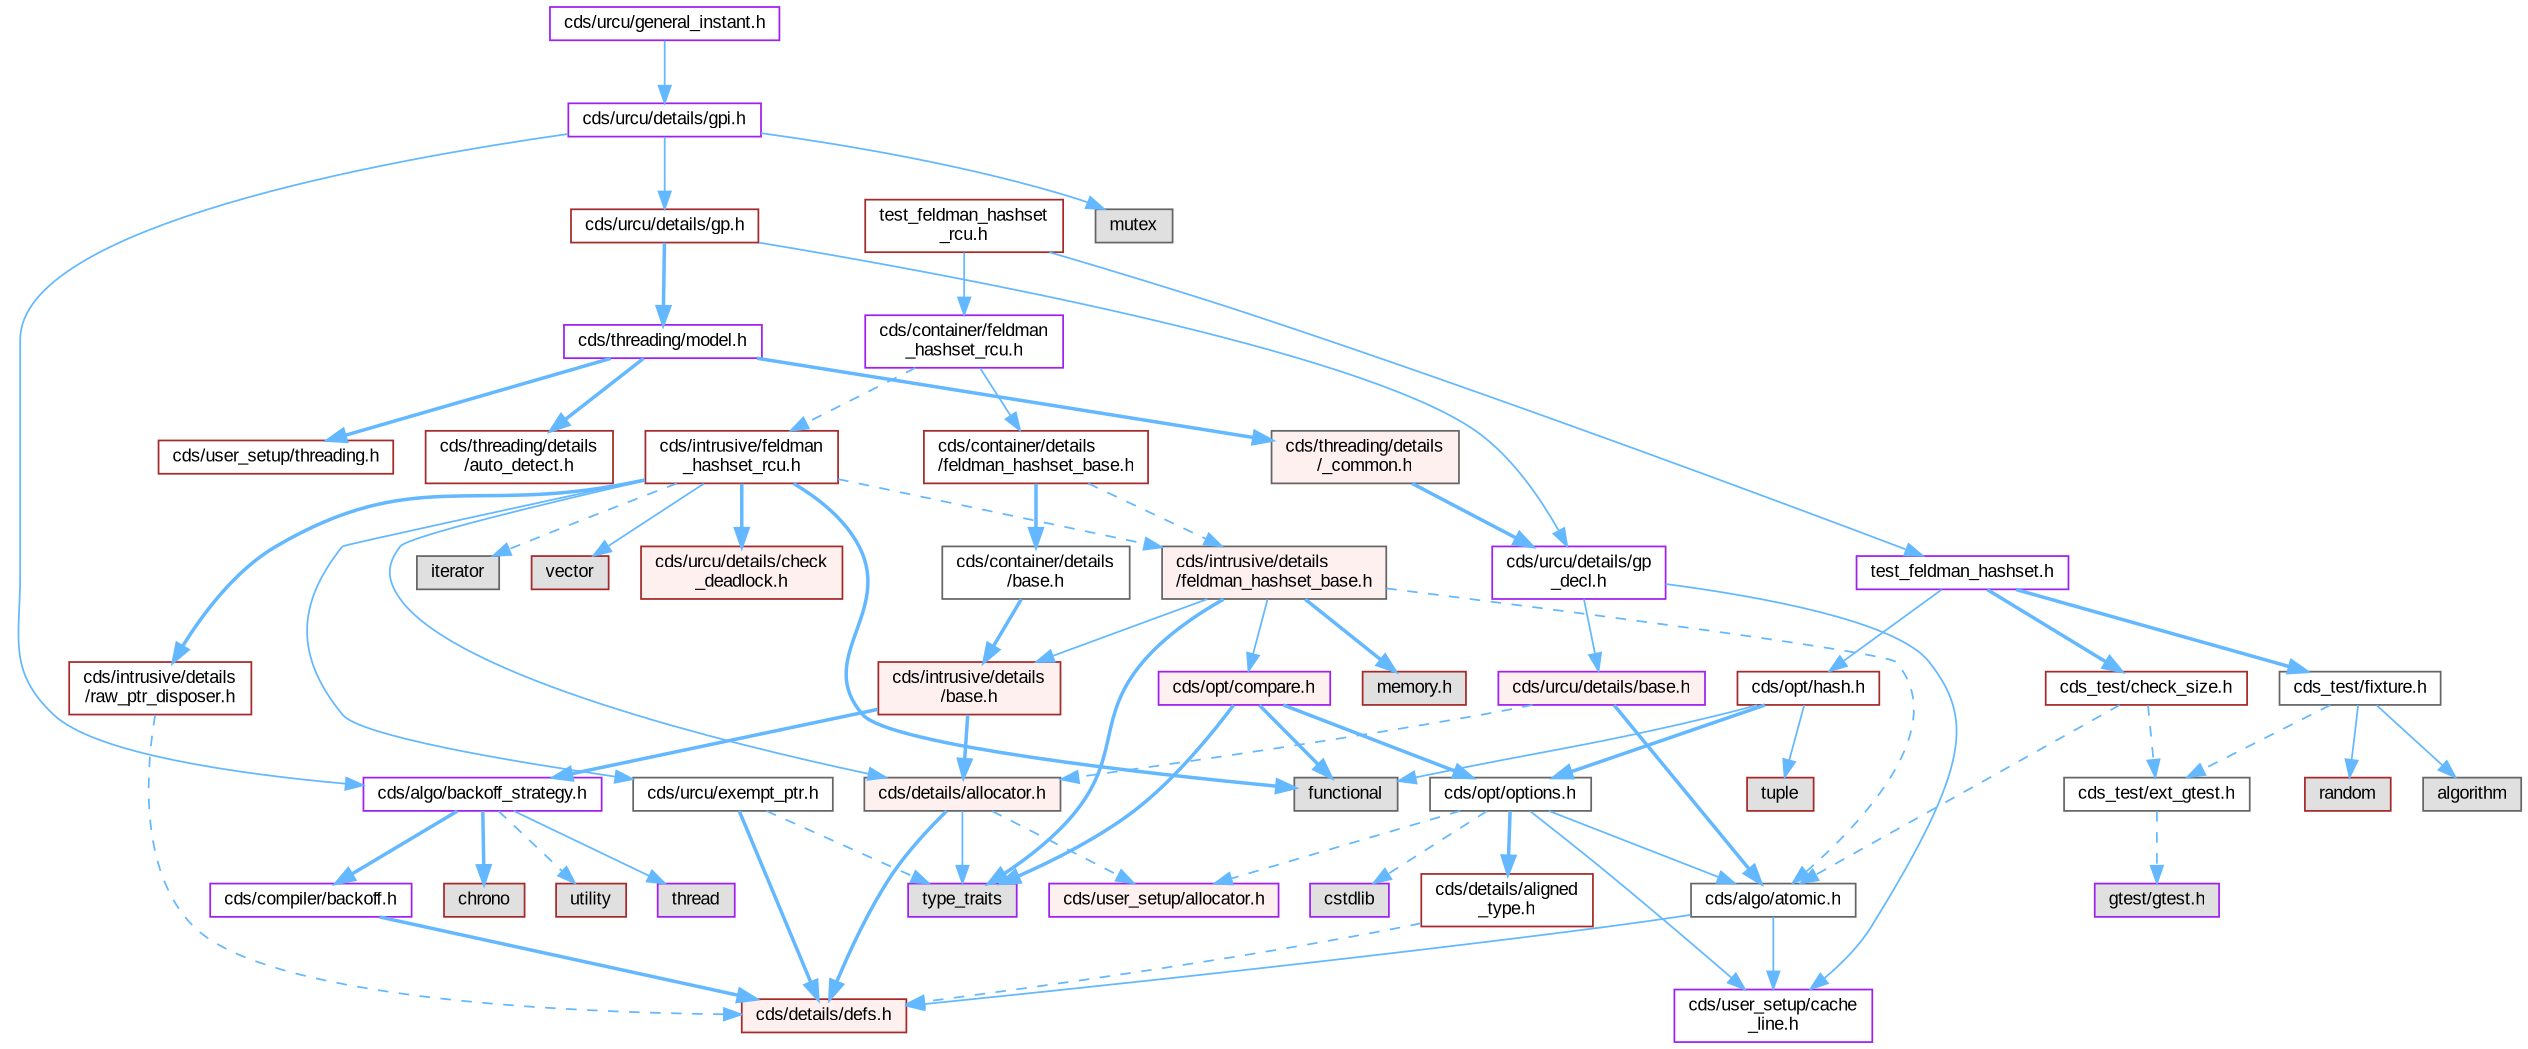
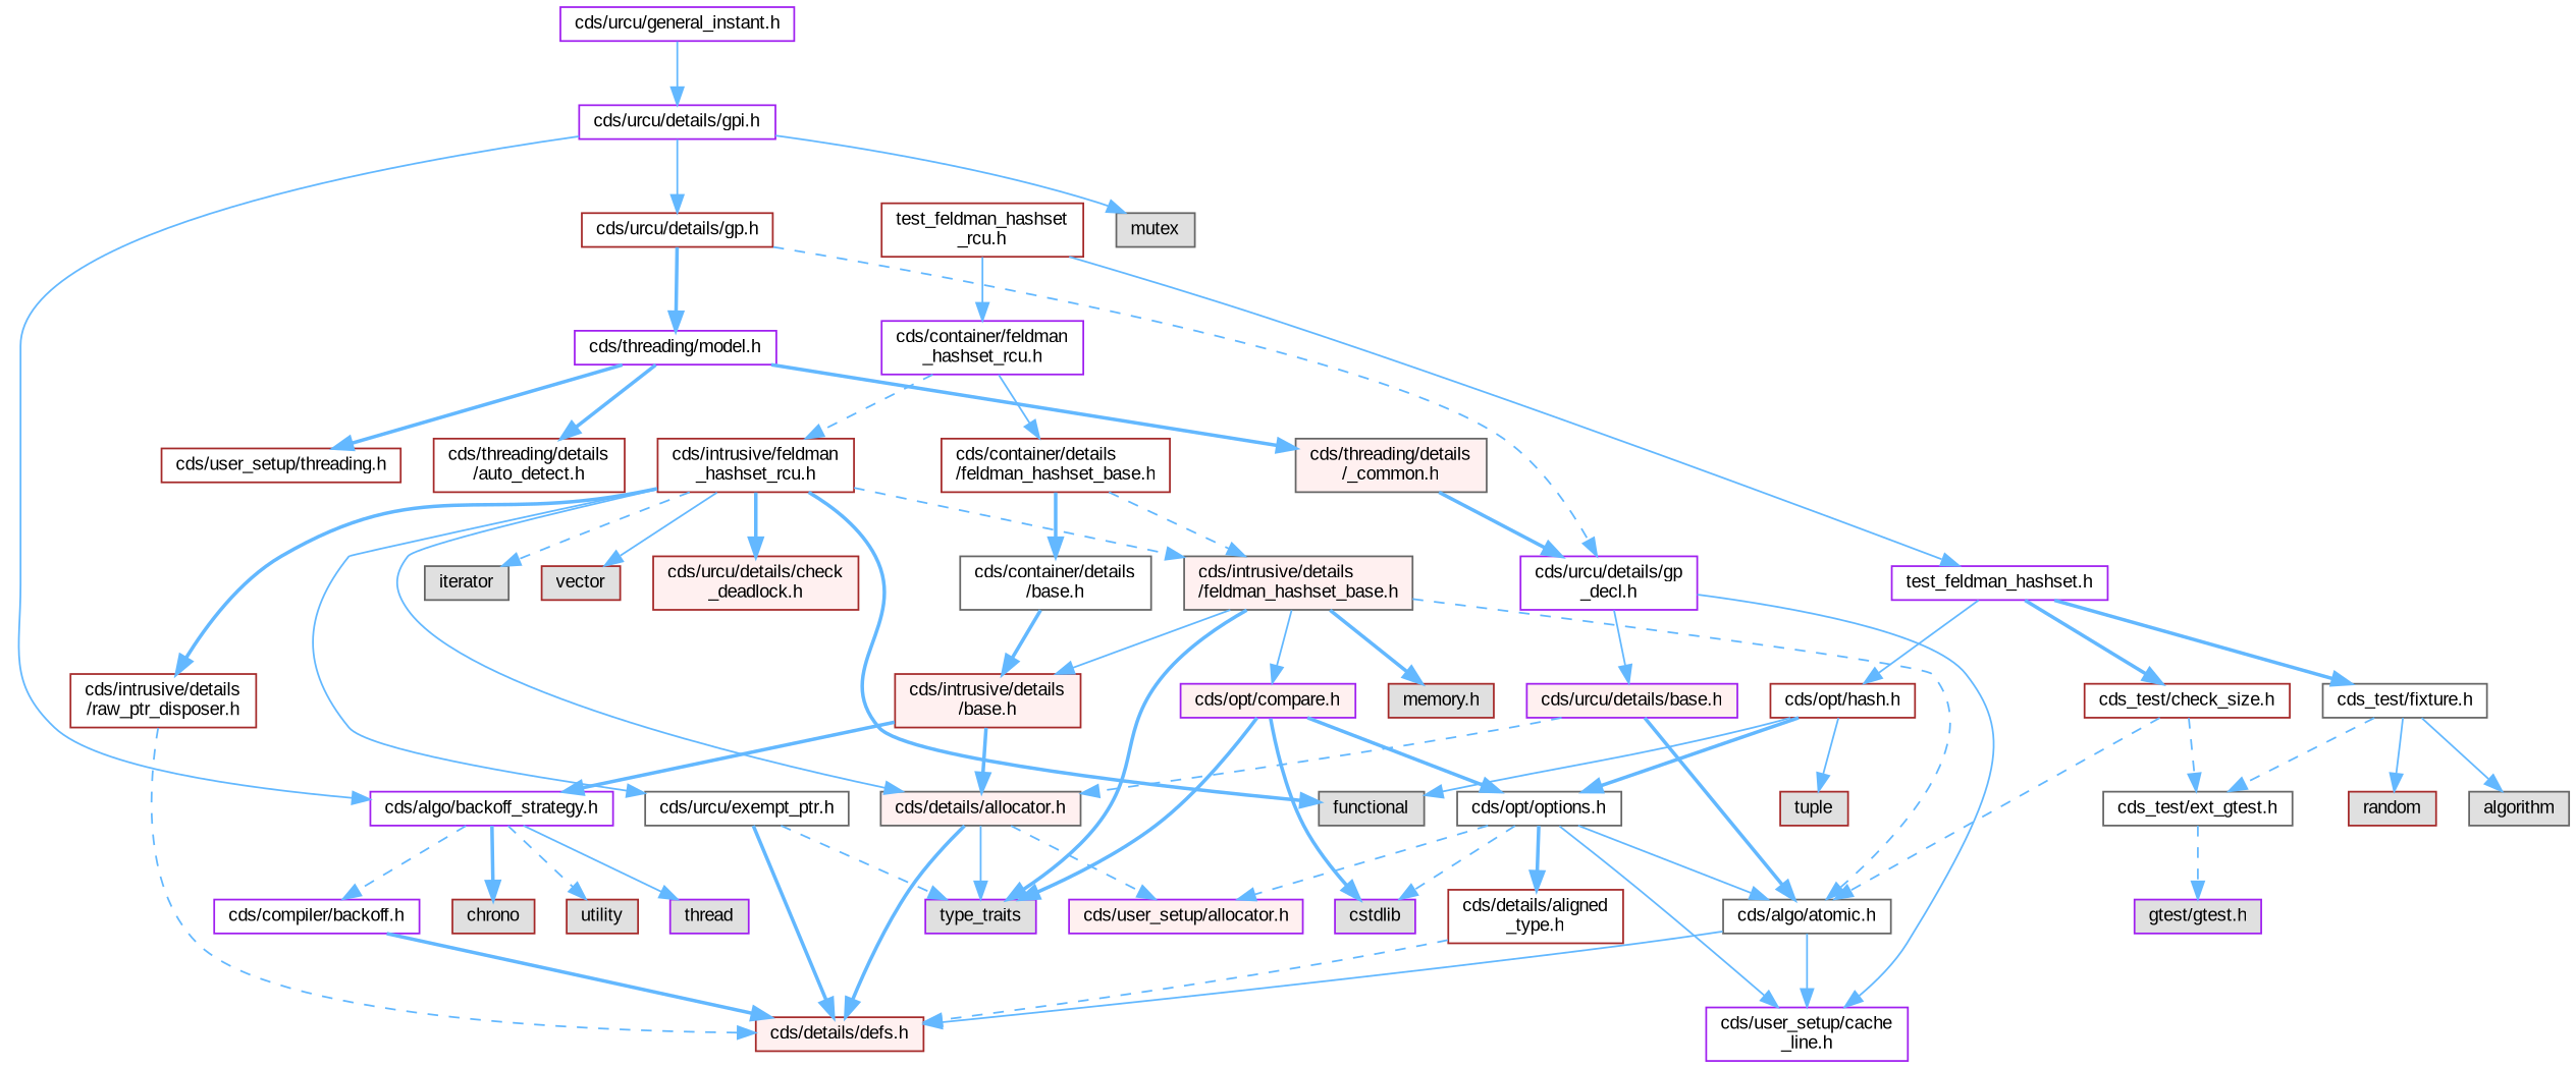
  digraph {
    fontname="Liberation Sans"
    node [color=brown fillcolor=white fontname="Liberation Sans" fontsize=10 shape=box style=filled]
    edge [color=steelblue1 fontname="Liberation Sans" fontsize=10 labelfontname=Helvetica labelfontsize=10 style=bold]
    n1 [color=purple height=0.2 label="cds/urcu/general_instant.h" width=0.4]
    n2 [color=purple height=0.2 label="cds/urcu/details/gpi.h" width=0.4]
    n3 [height=0.2 label="test_feldman_hashset\l_rcu.h" width=0.4]
    n4 [color=purple height=0.2 label="test_feldman_hashset.h" width=0.4]
    n5 [color=purple height=0.2 label="cds/container/feldman\l_hashset_rcu.h" width=0.4]
    n6 [color=gray40 fillcolor="#E0E0E0" height=0.2 label=mutex width=0.4]
    n7 [height=0.2 label="cds/urcu/details/gp.h" width=0.4]
    n8 [color=purple height=0.2 label="cds/algo/backoff_strategy.h" width=0.4]
    n9 [color=purple height=0.2 label="cds/urcu/details/gp\l_decl.h" width=0.4]
    n10 [color=purple height=0.2 label="cds/threading/model.h" width=0.4]
    n11 [fillcolor="#E0E0E0" height=0.2 label=utility width=0.4]
    n12 [color=purple fillcolor="#E0E0E0" height=0.2 label=thread width=0.4]
    n13 [fillcolor="#E0E0E0" height=0.2 label=chrono width=0.4]
    n14 [color=purple height=0.2 label="cds/compiler/backoff.h" width=0.4]
    n15 [color=purple fillcolor="#FFF0F0" height=0.2 label="cds/urcu/details/base.h" width=0.4]
    n16 [color=purple height=0.2 label="cds/user_setup/cache\l_line.h" width=0.4]
    n17 [color=gray40 fillcolor="#FFF0F0" height=0.2 label="cds/threading/details\l/_common.h" width=0.4]
    n18 [height=0.2 label="cds/user_setup/threading.h" width=0.4]
    n19 [height=0.2 label="cds/threading/details\l/auto_detect.h" width=0.4]
    n20 [color=gray40 height=0.2 label="cds/algo/atomic.h" width=0.4]
    n21 [color=gray40 fillcolor="#FFF0F0" height=0.2 label="cds/details/allocator.h" width=0.4]
    n22 [fillcolor="#FFF0F0" height=0.2 label="cds/details/defs.h" width=0.4]
    n23 [color=purple fillcolor="#E0E0E0" height=0.2 label=type_traits width=0.4]
    n24 [color=purple fillcolor="#FFF0F0" height=0.2 label="cds/user_setup/allocator.h" width=0.4]
    n25 [height=0.2 label="cds_test/check_size.h" width=0.4]
    n26 [color=gray40 height=0.2 label="cds_test/fixture.h" width=0.4]
    n27 [height=0.2 label="cds/opt/hash.h" width=0.4]
    n28 [height=0.2 label="cds/intrusive/feldman\l_hashset_rcu.h" width=0.4]
    n29 [height=0.2 label="cds/container/details\l/feldman_hashset_base.h" width=0.4]
    n30 [color=gray40 height=0.2 label="cds_test/ext_gtest.h" width=0.4]
    n31 [color=gray40 fillcolor="#E0E0E0" height=0.2 label=algorithm width=0.4]
    n32 [fillcolor="#E0E0E0" height=0.2 label=random width=0.4]
    n33 [fillcolor="#E0E0E0" height=0.2 label=tuple width=0.4]
    n34 [color=gray40 fillcolor="#E0E0E0" height=0.2 label=functional width=0.4]
    n35 [color=gray40 height=0.2 label="cds/opt/options.h" width=0.4]
    n36 [color=purple fillcolor="#E0E0E0" height=0.2 label="gtest/gtest.h" width=0.4]
    n37 [color=purple fillcolor="#E0E0E0" height=0.2 label=cstdlib width=0.4]
    n38 [height=0.2 label="cds/details/aligned\l_type.h" width=0.4]
    n39 [color=gray40 fillcolor="#E0E0E0" height=0.2 label=iterator width=0.4]
    n40 [fillcolor="#E0E0E0" height=0.2 label=vector width=0.4]
    n41 [color=gray40 fillcolor="#FFF0F0" height=0.2 label="cds/intrusive/details\l/feldman_hashset_base.h" width=0.4]
    n42 [fillcolor="#FFF0F0" height=0.2 label="cds/urcu/details/check\l_deadlock.h" width=0.4]
    n43 [color=gray40 height=0.2 label="cds/urcu/exempt_ptr.h" width=0.4]
    n44 [height=0.2 label="cds/intrusive/details\l/raw_ptr_disposer.h" width=0.4]
    n45 [color=gray40 height=0.2 label="cds/container/details\l/base.h" width=0.4]
    n46 [fillcolor="#E0E0E0" height=0.2 label="memory.h" width=0.4]
    n47 [fillcolor="#FFF0F0" height=0.2 label="cds/intrusive/details\l/base.h" width=0.4]
    n48 [color=purple fillcolor="#FFF0F0" height=0.2 label="cds/opt/compare.h" width=0.4]
    n1 -> n2 [style=solid]
    n2 -> n6 [style=solid]
    n2 -> n7 [style=solid]
    n2 -> n8 [style=solid]
    n3 -> n4 [style=solid]
    n3 -> n5 [style=solid]
    n4 -> n25
    n4 -> n26
    n4 -> n27 [style=solid]
    n5 -> n28 [style=dashed]
    n5 -> n29 [style=solid]
-   n7 -> n9 [style=solid]
+   n7 -> n9 [style=dashed]
    n7 -> n10
    n8 -> n11 [style=dashed]
    n8 -> n12 [style=solid]
    n8 -> n13
-   n8 -> n14
+   n8 -> n14 [style=dashed]
    n9 -> n15 [style=solid]
    n9 -> n16 [style=solid]
    n10 -> n17
    n10 -> n18
    n10 -> n19
    n14 -> n22
    n15 -> n20
    n15 -> n21 [style=dashed]
    n17 -> n9
    n20 -> n16 [style=solid]
    n20 -> n22 [style=solid]
    n21 -> n22
    n21 -> n23 [style=solid]
    n21 -> n24 [style=dashed]
    n25 -> n20 [style=dashed]
    n25 -> n30 [style=dashed]
    n26 -> n30 [style=dashed]
    n26 -> n31 [style=solid]
    n26 -> n32 [style=solid]
    n27 -> n33 [style=solid]
    n27 -> n34 [style=solid]
    n27 -> n35
    n28 -> n21 [style=solid]
    n28 -> n34
    n28 -> n39 [style=dashed]
    n28 -> n40 [style=solid]
    n28 -> n41 [style=dashed]
    n28 -> n42
    n28 -> n43 [style=solid]
    n28 -> n44
    n29 -> n41 [style=dashed]
    n29 -> n45
    n30 -> n36 [style=dashed]
    n35 -> n16 [style=solid]
    n35 -> n20 [style=solid]
    n35 -> n24 [style=dashed]
    n35 -> n37 [style=dashed]
    n35 -> n38
    n38 -> n22 [style=dashed]
    n41 -> n20 [style=dashed]
    n41 -> n23
    n41 -> n46
    n41 -> n47 [style=solid]
    n41 -> n48 [style=solid]
    n43 -> n22
    n43 -> n23 [style=dashed]
    n44 -> n22 [style=dashed]
    n45 -> n47
    n47 -> n8
    n47 -> n21
    n48 -> n23
-   n48 -> n34
+   n48 -> n37
    n48 -> n35
  }
